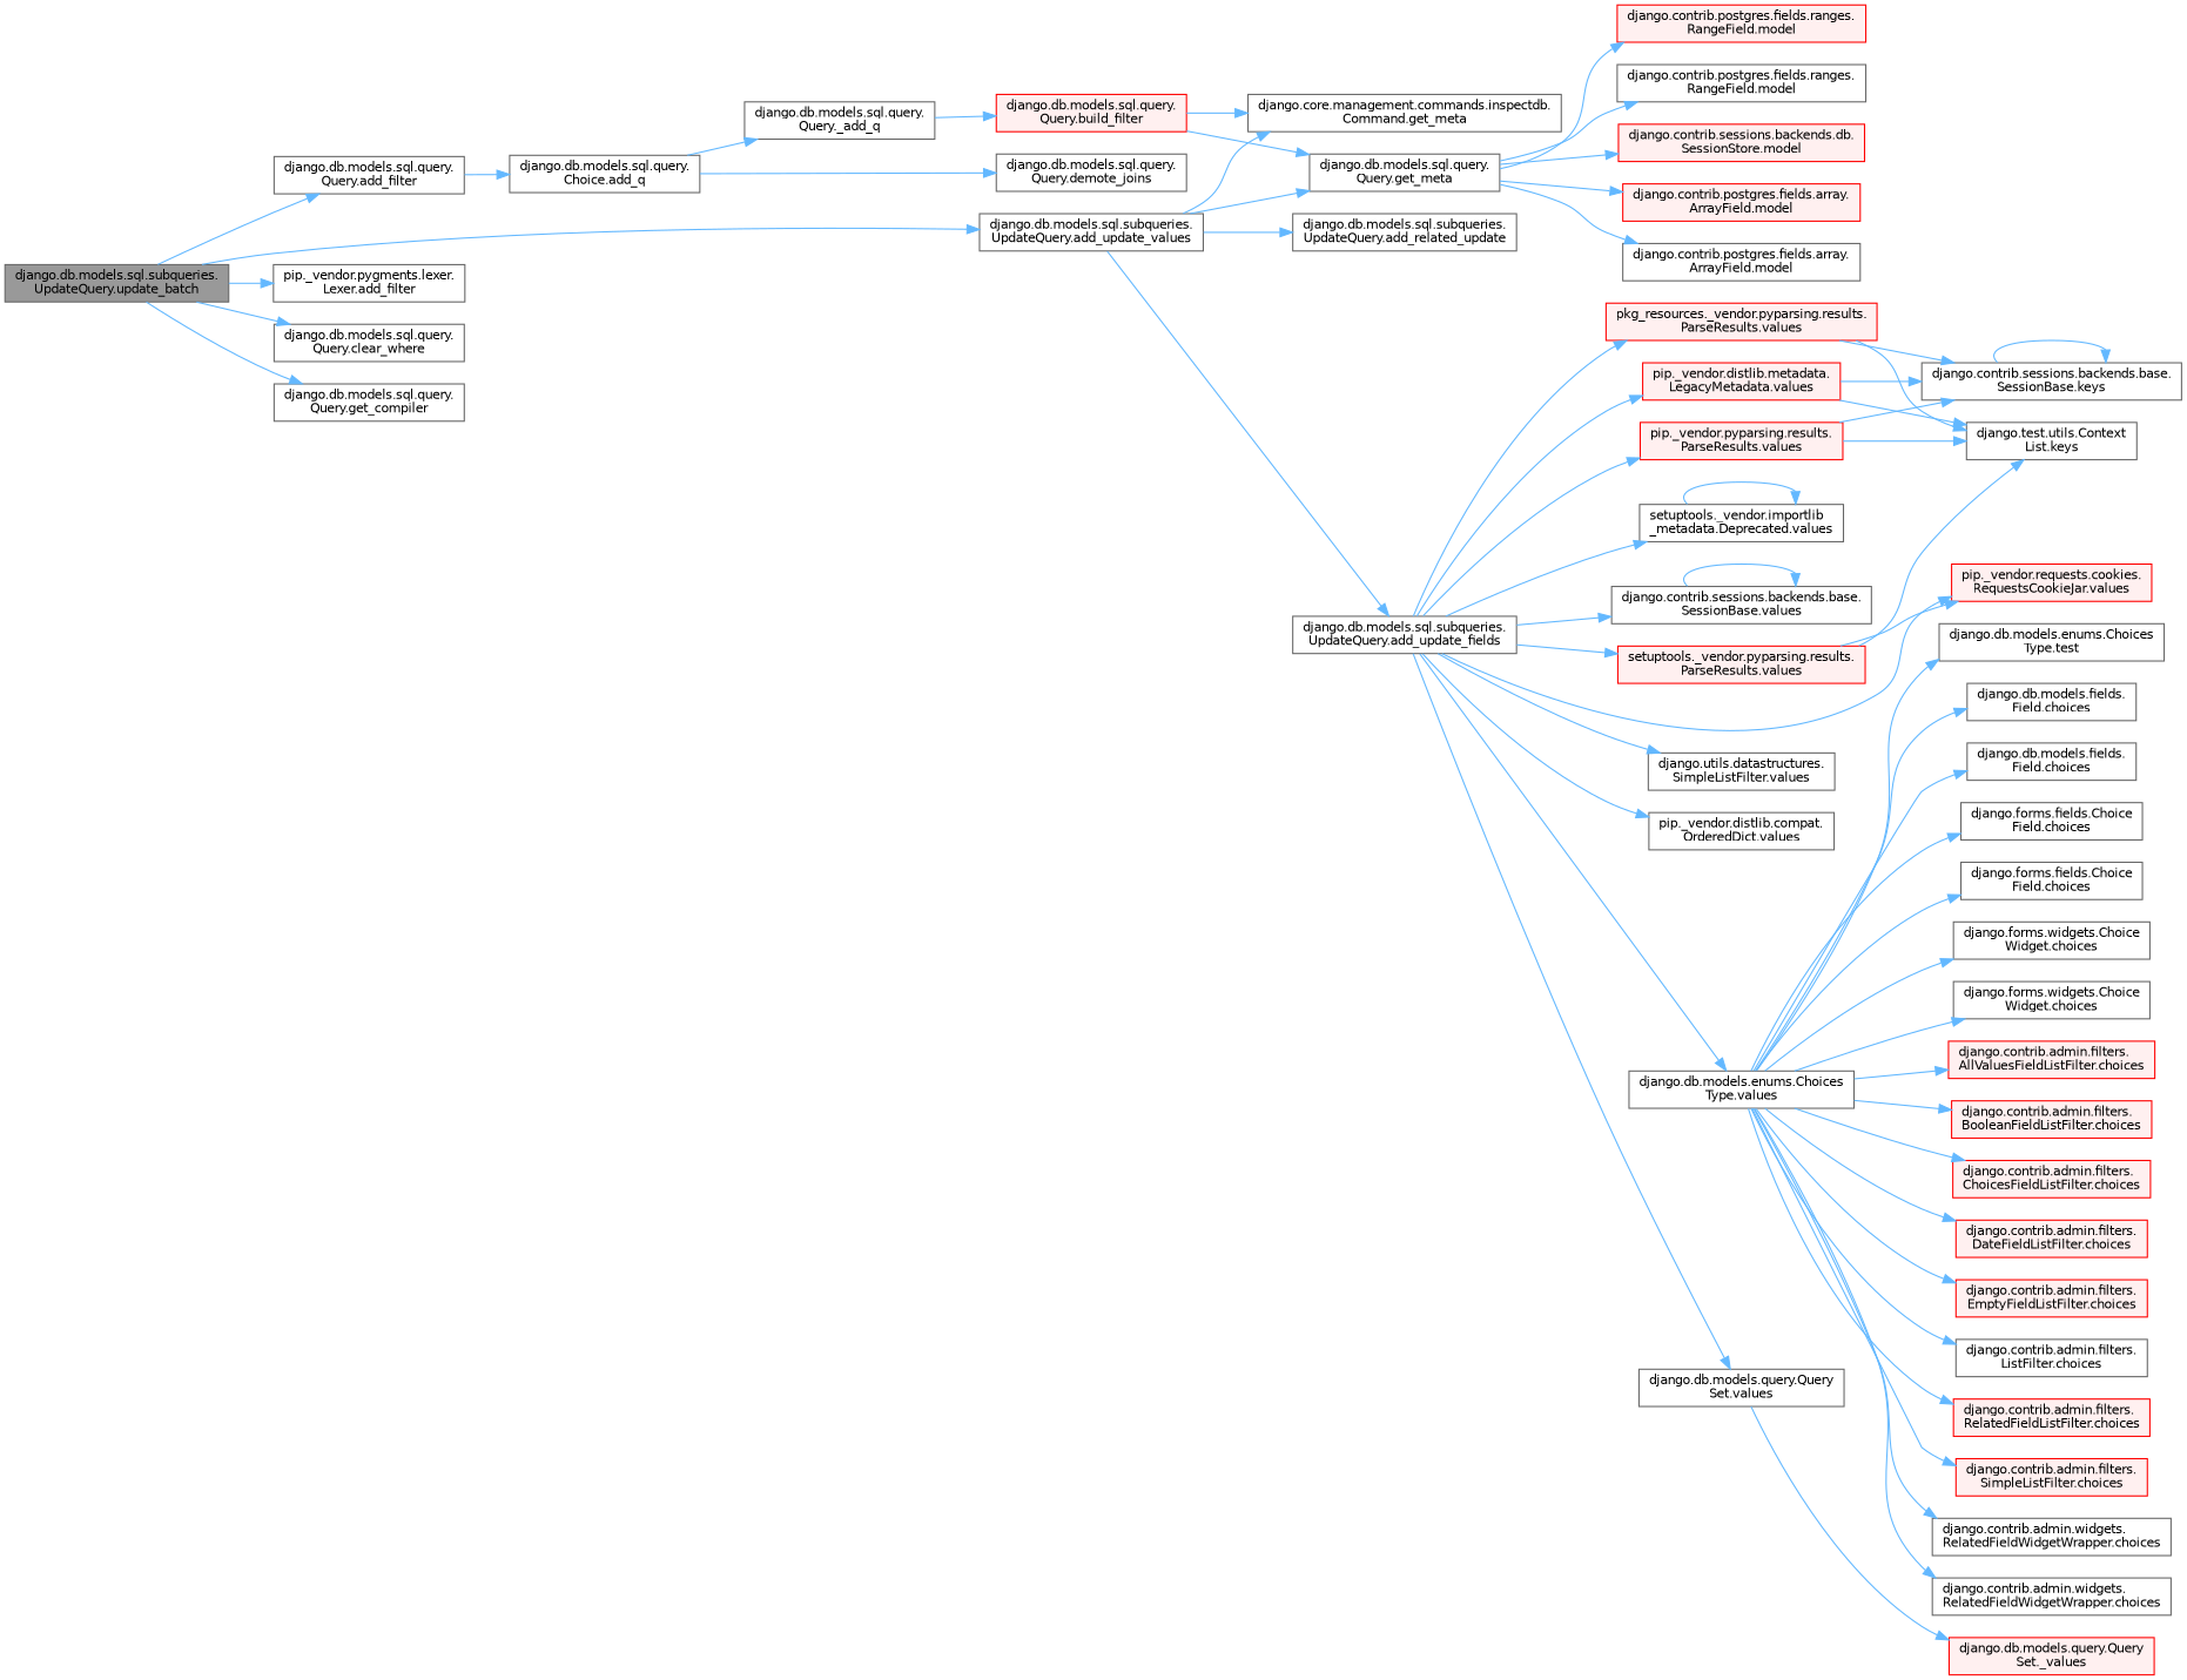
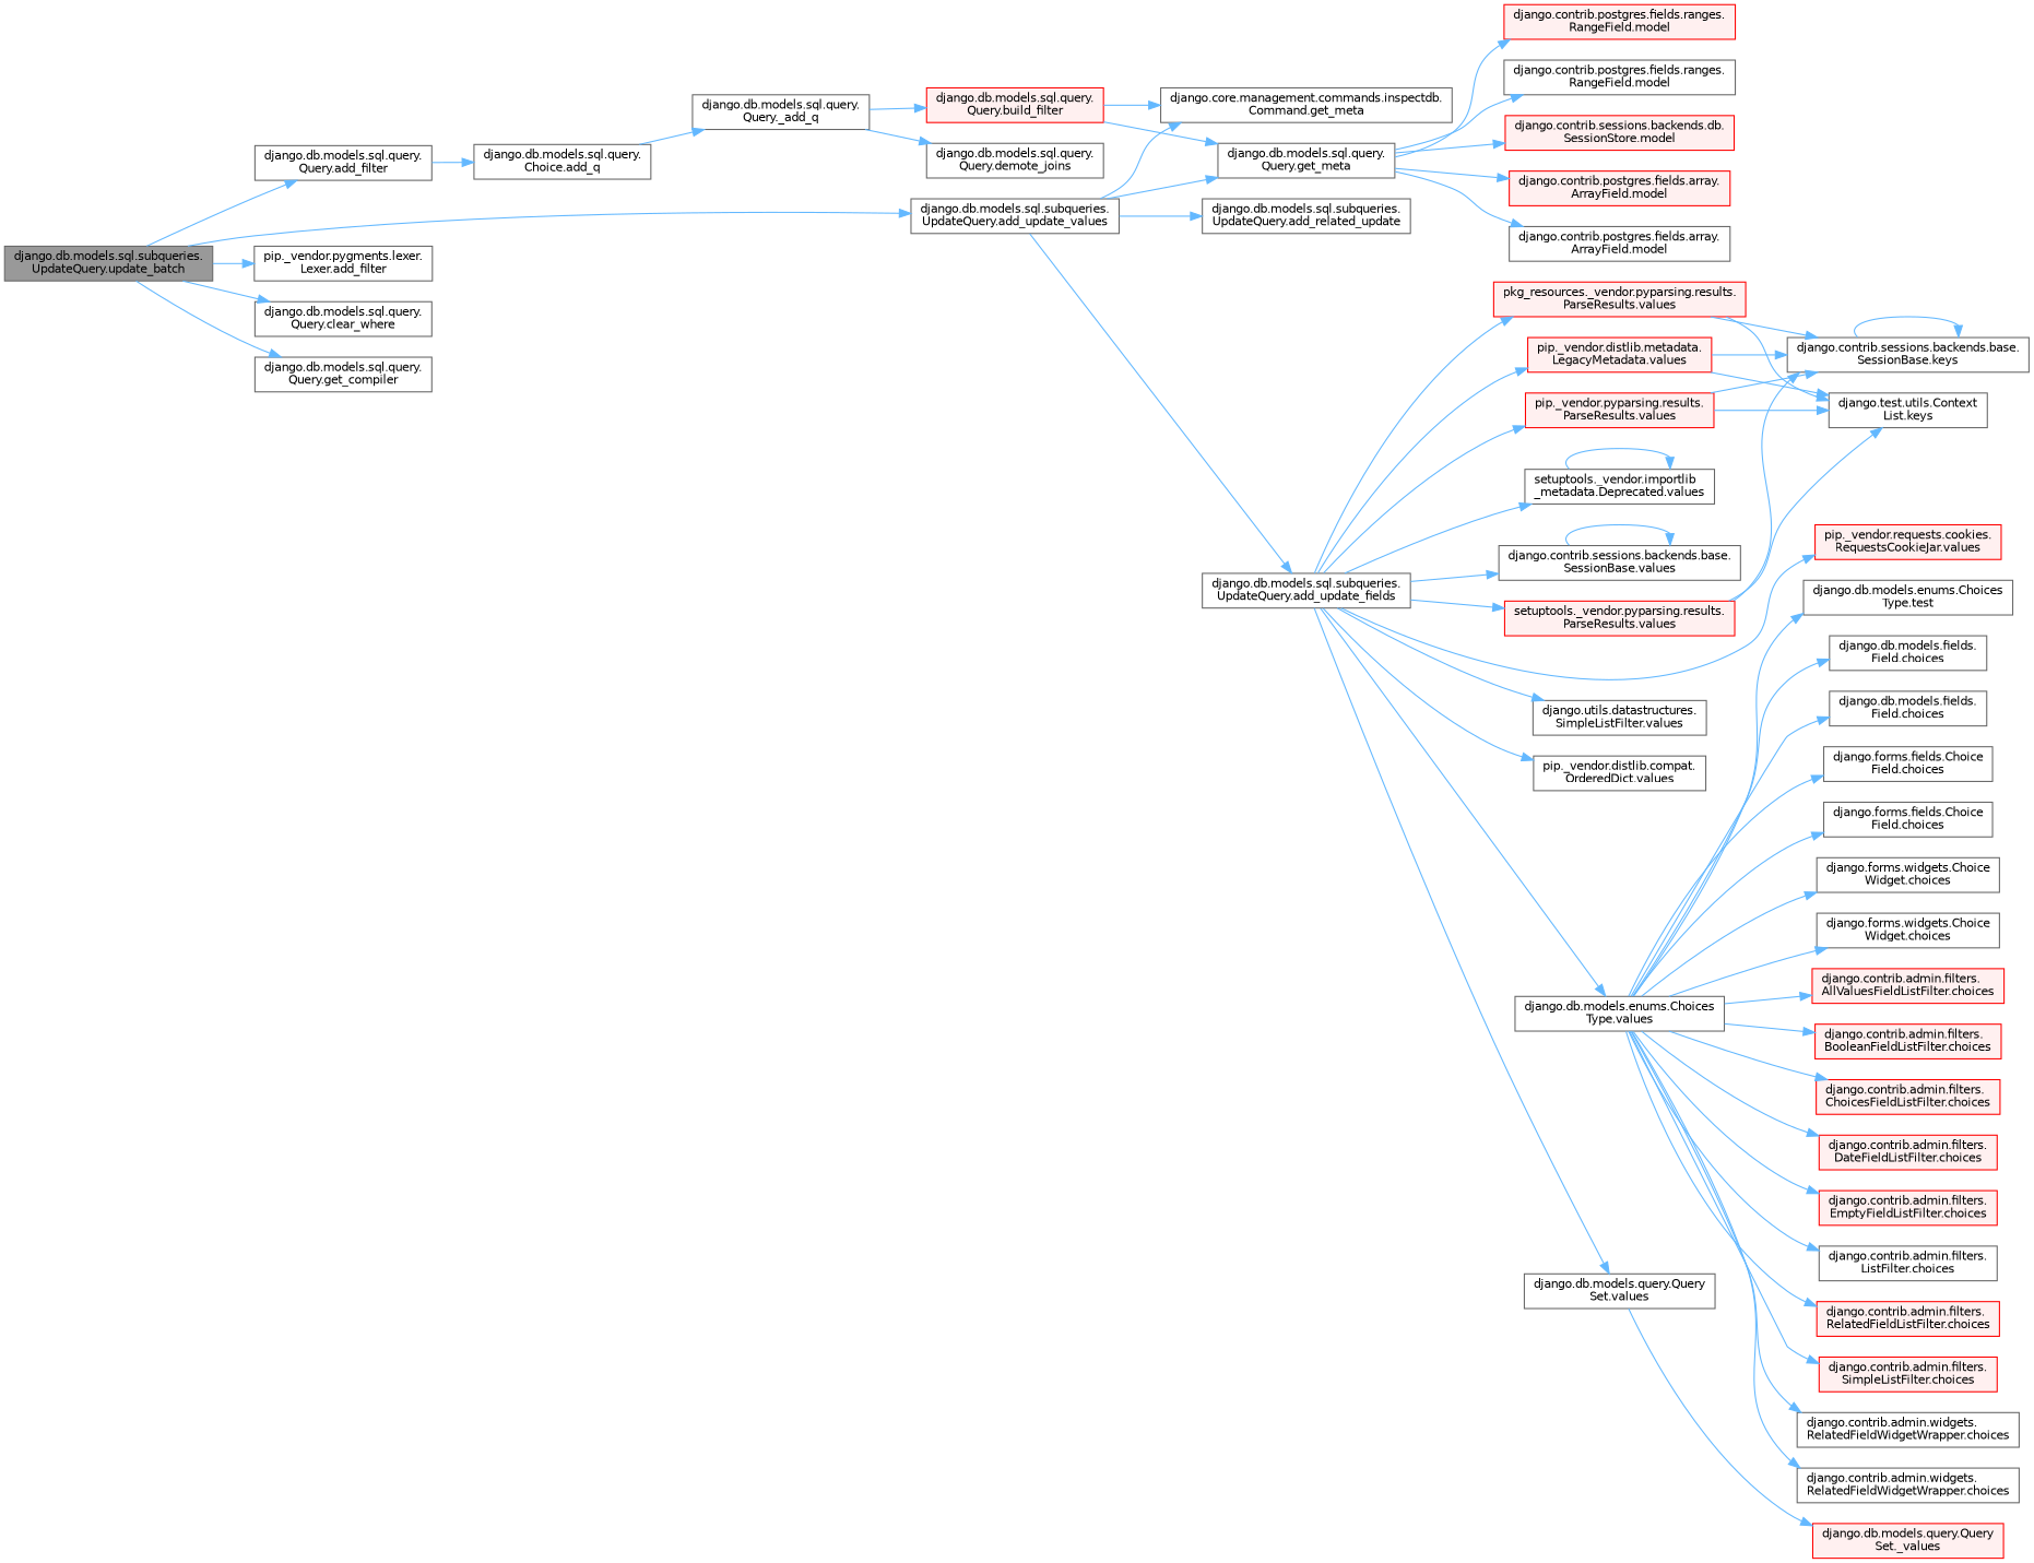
  digraph {
    rankdir=LR
    node [color=grey40 fillcolor=white fontname=Helvetica fontsize=10 shape=box style=filled]
    edge [color=steelblue1 fontname=Helvetica fontsize=10 labelfontname=Helvetica labelfontsize=10 style=solid]
    n1 [color=gray40 fillcolor=grey60 fontcolor=black height=0.2 label="django.db.models.sql.subqueries.\lUpdateQuery.update_batch" width=0.4]
    n2 [height=0.2 label="django.db.models.sql.query.\lQuery.add_filter" width=0.4]
    n3 [height=0.2 label="pip._vendor.pygments.lexer.\lLexer.add_filter" width=0.4]
    n4 [height=0.2 label="django.db.models.sql.subqueries.\lUpdateQuery.add_update_values" width=0.4]
    n5 [height=0.2 label="django.db.models.sql.query.\lQuery.clear_where" width=0.4]
    n6 [height=0.2 label="django.db.models.sql.query.\lQuery.get_compiler" width=0.4]
    n7 [height=0.2 label="django.db.models.sql.query.\lChoice.add_q" width=0.4]
    n8 [height=0.2 label="django.core.management.commands.inspectdb.\lCommand.get_meta" width=0.4]
    n9 [height=0.2 label="django.db.models.sql.query.\lQuery.get_meta" width=0.4]
    n10 [height=0.2 label="django.db.models.sql.subqueries.\lUpdateQuery.add_related_update" width=0.4]
    n11 [height=0.2 label="django.db.models.sql.subqueries.\lUpdateQuery.add_update_fields" width=0.4]
    n12 [height=0.2 label="django.db.models.sql.query.\lQuery._add_q" width=0.4]
    n13 [height=0.2 label="django.db.models.sql.query.\lQuery.demote_joins" width=0.4]
    n14 [color=red fillcolor="#FFF0F0" height=0.2 label="django.db.models.sql.query.\lQuery.build_filter" width=0.4]
    n15 [color=red fillcolor="#FFF0F0" height=0.2 label="django.contrib.postgres.fields.array.\lArrayField.model" width=0.4]
    n16 [height=0.2 label="django.contrib.postgres.fields.array.\lArrayField.model" width=0.4]
    n17 [color=red fillcolor="#FFF0F0" height=0.2 label="django.contrib.postgres.fields.ranges.\lRangeField.model" width=0.4]
    n18 [height=0.2 label="django.contrib.postgres.fields.ranges.\lRangeField.model" width=0.4]
    n19 [color=red fillcolor="#FFF0F0" height=0.2 label="django.contrib.sessions.backends.db.\lSessionStore.model" width=0.4]
    n20 [height=0.2 label="django.contrib.sessions.backends.base.\lSessionBase.values" width=0.4]
    n21 [height=0.2 label="django.db.models.enums.Choices\lType.values" width=0.4]
    n22 [height=0.2 label="django.db.models.query.Query\lSet.values" width=0.4]
    n23 [height=0.2 label="django.utils.datastructures.\lSimpleListFilter.values" width=0.4]
    n24 [height=0.2 label="pip._vendor.distlib.compat.\lOrderedDict.values" width=0.4]
    n25 [color=red fillcolor="#FFF0F0" height=0.2 label="pip._vendor.distlib.metadata.\lLegacyMetadata.values" width=0.4]
    n26 [color=red fillcolor="#FFF0F0" height=0.2 label="pip._vendor.pyparsing.results.\lParseResults.values" width=0.4]
    n27 [color=red fillcolor="#FFF0F0" height=0.2 label="pip._vendor.requests.cookies.\lRequestsCookieJar.values" width=0.4]
    n28 [color=red fillcolor="#FFF0F0" height=0.2 label="pkg_resources._vendor.pyparsing.results.\lParseResults.values" width=0.4]
    n29 [height=0.2 label="setuptools._vendor.importlib\l_metadata.Deprecated.values" width=0.4]
    n30 [color=red fillcolor="#FFF0F0" height=0.2 label="setuptools._vendor.pyparsing.results.\lParseResults.values" width=0.4]
    n31 [color=red fillcolor="#FFF0F0" height=0.2 label="django.contrib.admin.filters.\lAllValuesFieldListFilter.choices" width=0.4]
    n32 [color=red fillcolor="#FFF0F0" height=0.2 label="django.contrib.admin.filters.\lBooleanFieldListFilter.choices" width=0.4]
    n33 [color=red fillcolor="#FFF0F0" height=0.2 label="django.contrib.admin.filters.\lChoicesFieldListFilter.choices" width=0.4]
    n34 [color=red fillcolor="#FFF0F0" height=0.2 label="django.contrib.admin.filters.\lDateFieldListFilter.choices" width=0.4]
    n35 [color=red fillcolor="#FFF0F0" height=0.2 label="django.contrib.admin.filters.\lEmptyFieldListFilter.choices" width=0.4]
    n36 [height=0.2 label="django.contrib.admin.filters.\lListFilter.choices" width=0.4]
    n37 [color=red fillcolor="#FFF0F0" height=0.2 label="django.contrib.admin.filters.\lRelatedFieldListFilter.choices" width=0.4]
    n38 [color=red fillcolor="#FFF0F0" height=0.2 label="django.contrib.admin.filters.\lSimpleListFilter.choices" width=0.4]
    n39 [height=0.2 label="django.contrib.admin.widgets.\lRelatedFieldWidgetWrapper.choices" width=0.4]
    n40 [height=0.2 label="django.contrib.admin.widgets.\lRelatedFieldWidgetWrapper.choices" width=0.4]
    n41 [height=0.2 label="django.db.models.enums.Choices\lType.test" width=0.4]
    n42 [height=0.2 label="django.db.models.fields.\lField.choices" width=0.4]
    n43 [height=0.2 label="django.db.models.fields.\lField.choices" width=0.4]
    n44 [height=0.2 label="django.forms.fields.Choice\lField.choices" width=0.4]
    n45 [height=0.2 label="django.forms.fields.Choice\lField.choices" width=0.4]
    n46 [height=0.2 label="django.forms.widgets.Choice\lWidget.choices" width=0.4]
    n47 [height=0.2 label="django.forms.widgets.Choice\lWidget.choices" width=0.4]
    n48 [color=red fillcolor="#FFF0F0" height=0.2 label="django.db.models.query.Query\lSet._values" width=0.4]
    n49 [height=0.2 label="django.contrib.sessions.backends.base.\lSessionBase.keys" width=0.4]
    n50 [height=0.2 label="django.test.utils.Context\lList.keys" width=0.4]
    n1 -> n2
    n1 -> n3
    n1 -> n4
    n1 -> n5
    n1 -> n6
    n2 -> n7
    n4 -> n8
    n4 -> n9
    n4 -> n10
    n4 -> n11
    n7 -> n12
-   n7 -> n13
+   n12 -> n13
    n9 -> n15
    n9 -> n16
    n9 -> n17
    n9 -> n18
    n9 -> n19
    n11 -> n20
    n11 -> n21
    n11 -> n22
    n11 -> n23
    n11 -> n24
    n11 -> n25
    n11 -> n26
    n11 -> n27
    n11 -> n28
    n11 -> n29
    n11 -> n30
    n12 -> n14
    n14 -> n8
    n14 -> n9
    n20 -> n20
    n21 -> n31
    n21 -> n32
    n21 -> n33
    n21 -> n34
    n21 -> n35
    n21 -> n36
    n21 -> n37
    n21 -> n38
    n21 -> n39
    n21 -> n40
    n21 -> n41
    n21 -> n42
    n21 -> n43
    n21 -> n44
    n21 -> n45
    n21 -> n46
    n21 -> n47
    n22 -> n48
    n25 -> n49
    n25 -> n50
    n26 -> n49
    n26 -> n50
    n28 -> n49
    n28 -> n50
    n29 -> n29
-   n30 -> n27
+   n30 -> n49
    n30 -> n50
    n49 -> n49
  }
